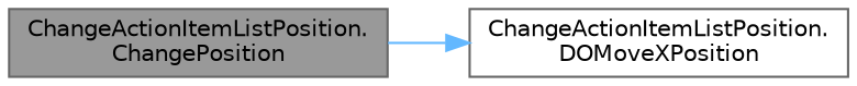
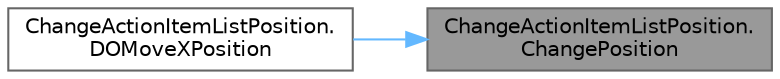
  digraph {
    rankdir=LR
    node [fontname=Helvetica fontsize=10 shape=box style=filled]
    n1 [color=gray40 fillcolor=grey60 fontcolor=black height=0.2 label="ChangeActionItemListPosition.\lChangePosition" width=0.4]
    n2 [color=grey40 fillcolor=white height=0.2 label="ChangeActionItemListPosition.\lDOMoveXPosition" width=0.4]
-   n1 -> n2 [color=steelblue1 fontname=Helvetica fontsize=10 labelfontname=Helvetica labelfontsize=10 style=solid]
+   n2 -> n1 [color=steelblue1 fontname=Helvetica fontsize=10 labelfontname=Helvetica labelfontsize=10 style=solid]
  }
